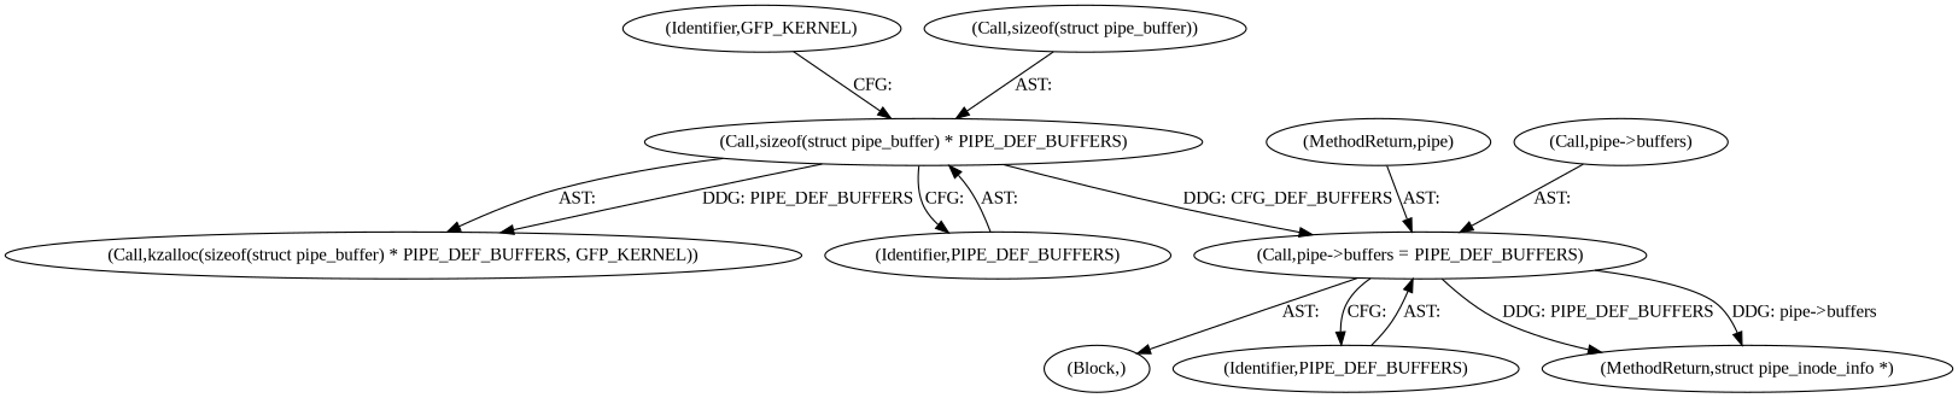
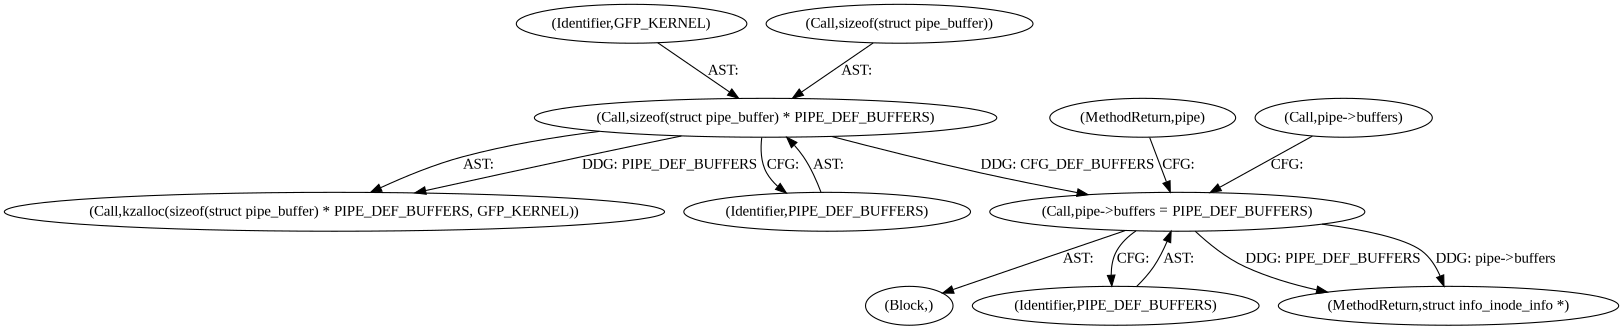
  digraph {
    fontname="Liberation Serif"
    node [fontname="Liberation Serif"]
    edge [fontname="Liberation Serif"]
    n1 [label="(Call,pipe->buffers = PIPE_DEF_BUFFERS)"]
    n2 [label="(Block,)"]
    n3 [label="(Identifier,PIPE_DEF_BUFFERS)"]
-   n4 [label="(MethodReturn,struct pipe_inode_info *)"]
+   n4 [label="(MethodReturn,struct info_inode_info *)"]
    n5 [label="(Call,sizeof(struct pipe_buffer) * PIPE_DEF_BUFFERS)"]
    n6 [label="(Call,kzalloc(sizeof(struct pipe_buffer) * PIPE_DEF_BUFFERS, GFP_KERNEL))"]
    n7 [label="(Identifier,PIPE_DEF_BUFFERS)"]
    n8 [label="(MethodReturn,pipe)"]
    n9 [label="(Identifier,GFP_KERNEL)"]
    n10 [label="(Call,sizeof(struct pipe_buffer))"]
    n11 [label="(Call,pipe->buffers)"]
    n1 -> n2 [label="AST: "]
    n1 -> n3 [label="CFG: "]
    n1 -> n4 [label="DDG: PIPE_DEF_BUFFERS"]
    n1 -> n4 [label="DDG: pipe->buffers"]
    n3 -> n1 [label="AST: "]
    n5 -> n1 [label="DDG: CFG_DEF_BUFFERS"]
    n5 -> n6 [label="AST: "]
    n5 -> n6 [label="DDG: PIPE_DEF_BUFFERS"]
    n5 -> n7 [label="CFG: "]
    n7 -> n5 [label="AST: "]
-   n8 -> n1 [label="AST: "]
-   n9 -> n5 [label="CFG: "]
+   n8 -> n1 [label="CFG: "]
+   n9 -> n5 [label="AST: "]
    n10 -> n5 [label="AST: "]
-   n11 -> n1 [label="AST: "]
+   n11 -> n1 [label="CFG: "]
  }
